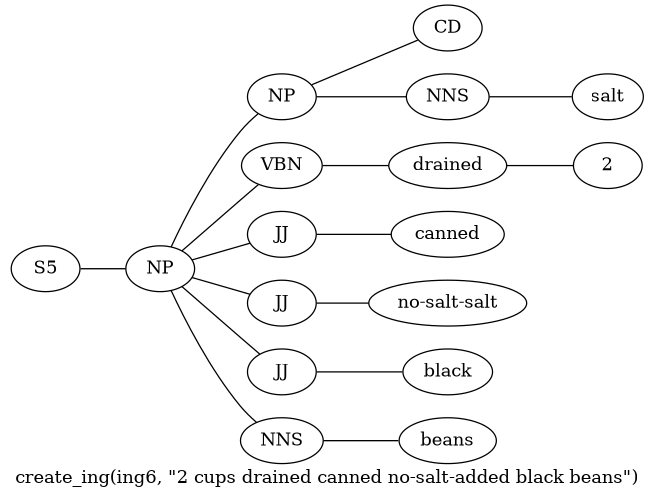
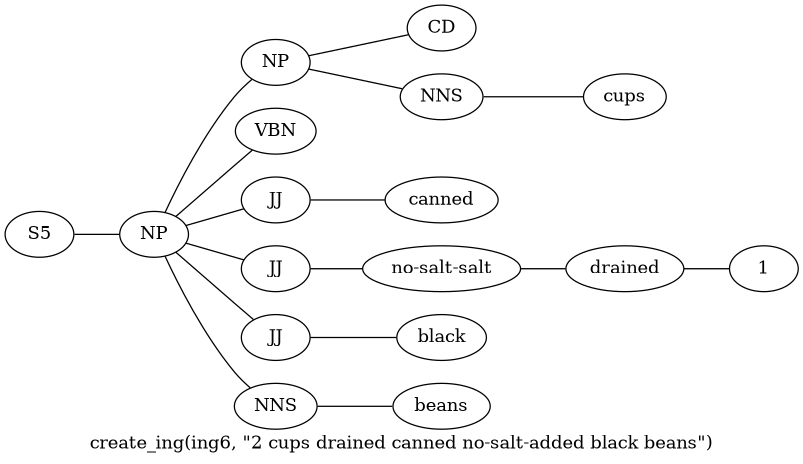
  graph {
    label="create_ing(ing6, \"2 cups drained canned no-salt-added black beans\")"
    rankdir=LR
    n1 [label=S5]
    n2 [label=NP]
    n3 [label=NP]
    n4 [label=VBN]
    n5 [label=JJ]
    n6 [label=JJ]
    n7 [label=JJ]
    n8 [label=NNS]
    n9 [label=CD]
    n10 [label=NNS]
    n11 [label=drained]
    n12 [label=canned]
    n13 [label="no-salt-salt"]
    n14 [label=black]
    n15 [label=beans]
-   n16 [label=salt]
-   n17 [label=2]
+   n16 [label=cups]
+   n17 [label=1]
    n1 -- n2
    n2 -- n3
    n2 -- n4
    n2 -- n5
    n2 -- n6
    n2 -- n7
    n2 -- n8
    n3 -- n9
    n3 -- n10
-   n4 -- n11
+   n13 -- n11
    n5 -- n12
    n6 -- n13
    n7 -- n14
    n8 -- n15
    n10 -- n16
    n11 -- n17
  }
